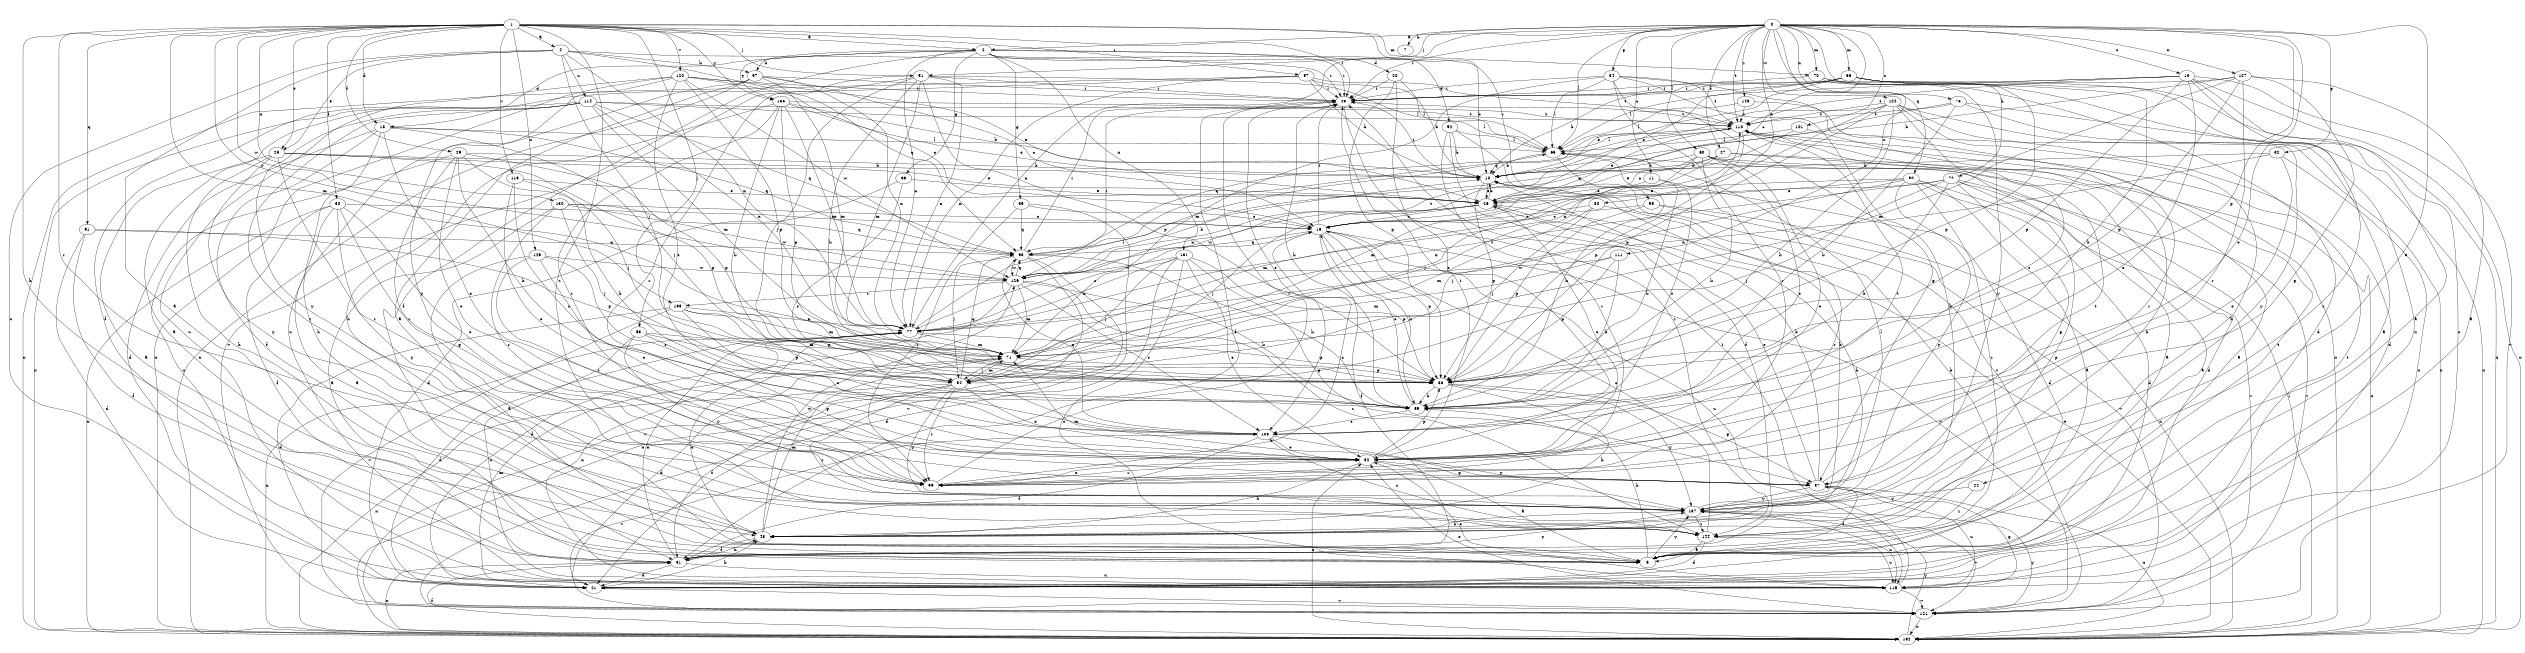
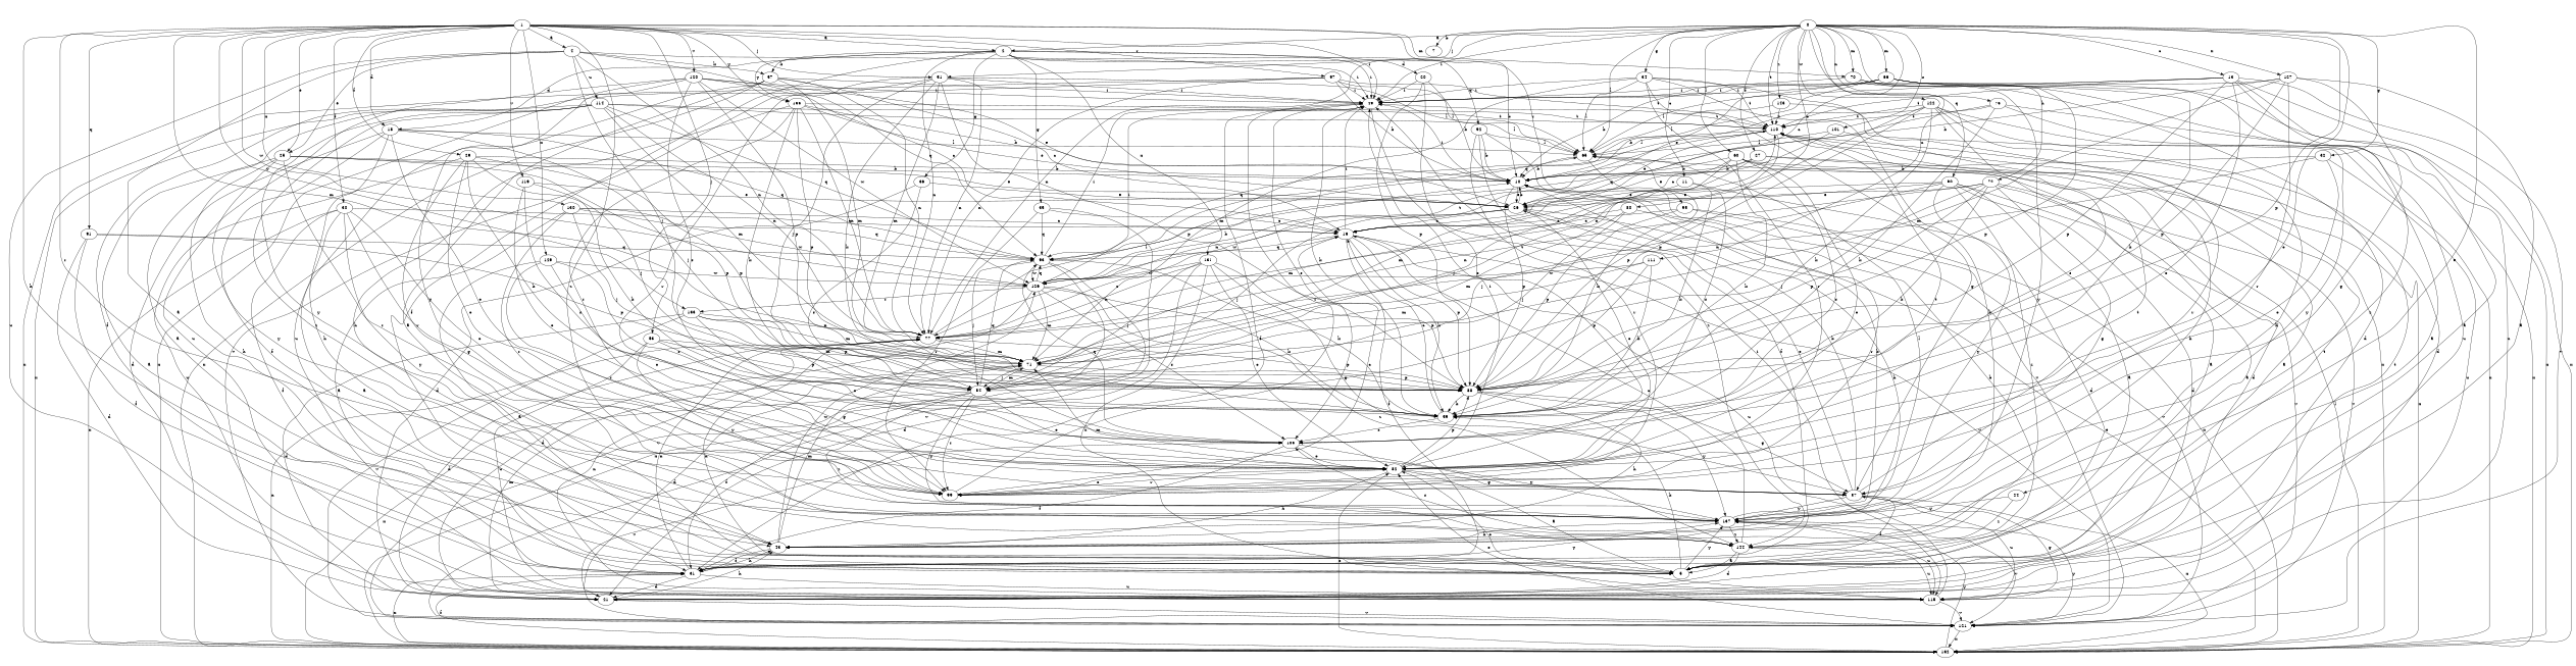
  strict digraph {
    0
    2
    7
    11
    13
    16
    24
    27
    32
    34
    n11 [label=72]
    49
    51
    60
    65
    66
    70
    75
    77
    80
    82
    88
    90
    101
    110
    111
    122
    127
    143
    18
    135
    10
    20
    31
    35
    36
    57
    92
    131
    59
    26
    21
    5
    115
    121
    132
    93
    144
    137
    71
    43
    99
    37
    54
    105
    126
    1
    4
    25
    29
    30
    53
    91
    95
    97
    119
    120
    129
    130
    133
    114
    0 -> 2 [label=a]
    0 -> 7 [label=b]
    0 -> 11 [label=c]
    0 -> 13 [label=c]
    0 -> 16 [label=c]
    0 -> 24 [label=e]
    0 -> 27 [label=f]
    0 -> 32 [label=g]
    0 -> 34 [label=g]
    0 -> n11 [label=h]
    0 -> 49 [label=i]
    0 -> 51 [label=j]
    0 -> 60 [label=l]
    0 -> 65 [label=l]
    0 -> 66 [label=m]
    0 -> 70 [label=m]
    0 -> 75 [label=n]
    0 -> 77 [label=n]
    0 -> 80 [label=o]
    0 -> 82 [label=o]
    0 -> 88 [label=p]
    0 -> 90 [label=q]
    0 -> 101 [label=s]
    0 -> 110 [label=t]
    0 -> 111 [label=u]
    0 -> 122 [label=w]
    0 -> 127 [label=x]
    0 -> 143 [label=z]
    2 -> 49 [label=i]
    2 -> 77 [label=n]
    2 -> 18 [label=d]
    2 -> 135 [label=y]
    2 -> 10 [label=b]
    2 -> 20 [label=d]
    2 -> 31 [label=f]
    2 -> 35 [label=g]
    2 -> 36 [label=g]
    2 -> 57 [label=k]
    2 -> 92 [label=q]
    2 -> 131 [label=x]
    11 -> 59 [label=k]
    11 -> 26 [label=e]
    11 -> 21 [label=d]
    13 -> 49 [label=i]
    13 -> 65 [label=l]
    13 -> 82 [label=o]
    13 -> 88 [label=p]
    13 -> 110 [label=t]
    13 -> 5 [label=a]
    13 -> 115 [label=u]
    13 -> 121 [label=v]
    13 -> 132 [label=x]
    16 -> 49 [label=i]
    16 -> 88 [label=p]
    16 -> 31 [label=f]
    16 -> 59 [label=k]
    16 -> 115 [label=u]
    16 -> 121 [label=v]
    16 -> 93 [label=q]
    24 -> 144 [label=z]
    24 -> 137 [label=y]
    27 -> 10 [label=b]
    27 -> 26 [label=e]
    27 -> 5 [label=a]
    27 -> 132 [label=x]
    27 -> 71 [label=m]
    32 -> 77 [label=n]
    32 -> 82 [label=o]
    32 -> 10 [label=b]
    32 -> 115 [label=u]
    34 -> 49 [label=i]
    34 -> 65 [label=l]
    34 -> 110 [label=t]
    34 -> 132 [label=x]
    34 -> 71 [label=m]
    34 -> 43 [label=h]
    34 -> 99 [label=r]
    34 -> 37 [label=g]
    n11 -> 77 [label=n]
-   n11 -> 43 [label=p]
+   n11 -> 88 [label=p]
    n11 -> 59 [label=k]
    n11 -> 26 [label=e]
    n11 -> 5 [label=a]
    n11 -> 121 [label=v]
    n11 -> 37 [label=g]
    n11 -> 54 [label=j]
    49 -> 110 [label=t]
    49 -> 31 [label=f]
    49 -> 59 [label=k]
    49 -> 144 [label=z]
    49 -> 105 [label=s]
    51 -> 49 [label=i]
    51 -> 65 [label=l]
    51 -> 77 [label=n]
    51 -> 88 [label=p]
    51 -> 59 [label=k]
    51 -> 121 [label=v]
    51 -> 71 [label=m]
    51 -> 99 [label=r]
    51 -> 54 [label=j]
    60 -> 77 [label=n]
    60 -> 82 [label=o]
    60 -> 10 [label=b]
    60 -> 59 [label=k]
    60 -> 21 [label=d]
    60 -> 5 [label=a]
    60 -> 54 [label=j]
    60 -> 105 [label=s]
    65 -> 10 [label=b]
    65 -> 59 [label=k]
    65 -> 105 [label=s]
    66 -> 49 [label=i]
    66 -> 88 [label=p]
    66 -> 10 [label=b]
    66 -> 59 [label=k]
    66 -> 26 [label=e]
    66 -> 132 [label=x]
    66 -> 93 [label=q]
    66 -> 144 [label=z]
    70 -> 49 [label=i]
    70 -> 21 [label=d]
    70 -> 115 [label=u]
    70 -> 137 [label=y]
    75 -> 110 [label=t]
    75 -> 59 [label=k]
    75 -> 5 [label=a]
    75 -> 132 [label=x]
    75 -> 93 [label=q]
    77 -> 16 [label=c]
    77 -> 65 [label=l]
    77 -> 88 [label=p]
    77 -> 21 [label=d]
    77 -> 71 [label=m]
    80 -> 16 [label=c]
    80 -> 71 [label=m]
    80 -> 99 [label=r]
    80 -> 54 [label=j]
    82 -> 49 [label=i]
    82 -> 88 [label=p]
    82 -> 110 [label=t]
    82 -> 5 [label=a]
    82 -> 43 [label=h]
    82 -> 99 [label=r]
    82 -> 37 [label=g]
    88 -> 59 [label=k]
    88 -> 137 [label=y]
    88 -> 43 [label=h]
    88 -> 37 [label=g]
    90 -> 26 [label=e]
    90 -> 21 [label=d]
    90 -> 5 [label=a]
    90 -> 121 [label=v]
    90 -> 144 [label=z]
    90 -> 137 [label=y]
    90 -> 71 [label=m]
    90 -> 54 [label=j]
    101 -> 16 [label=c]
    101 -> 65 [label=l]
    101 -> 99 [label=r]
    110 -> 65 [label=l]
    110 -> 88 [label=p]
    110 -> 26 [label=e]
    110 -> 93 [label=q]
    110 -> 43 [label=h]
    111 -> 88 [label=p]
    111 -> 59 [label=k]
    111 -> 71 [label=m]
    111 -> 126 [label=w]
    122 -> 77 [label=n]
    122 -> 88 [label=p]
    122 -> 110 [label=t]
    122 -> 10 [label=b]
    122 -> 59 [label=k]
    122 -> 21 [label=d]
    122 -> 132 [label=x]
    122 -> 43 [label=h]
    122 -> 105 [label=s]
    127 -> 49 [label=i]
    127 -> 88 [label=p]
    127 -> 10 [label=b]
    127 -> 5 [label=a]
    127 -> 71 [label=m]
    127 -> 99 [label=r]
    127 -> 37 [label=g]
    143 -> 65 [label=l]
    143 -> 110 [label=t]
    143 -> 137 [label=y]
    18 -> 65 [label=l]
    18 -> 82 [label=o]
    18 -> 31 [label=f]
    18 -> 21 [label=d]
    18 -> 93 [label=q]
    18 -> 43 [label=h]
    18 -> 54 [label=j]
    135 -> 77 [label=n]
    135 -> 88 [label=p]
    135 -> 110 [label=t]
    135 -> 10 [label=b]
    135 -> 59 [label=k]
    135 -> 26 [label=e]
    135 -> 43 [label=h]
    135 -> 99 [label=r]
    10 -> 49 [label=i]
    10 -> 88 [label=p]
    10 -> 26 [label=e]
    20 -> 49 [label=i]
    20 -> 82 [label=o]
    20 -> 88 [label=p]
    20 -> 10 [label=b]
    31 -> 77 [label=n]
    31 -> 110 [label=t]
    31 -> 21 [label=d]
    31 -> 115 [label=u]
    31 -> 132 [label=x]
    31 -> 137 [label=y]
    31 -> 43 [label=h]
    35 -> 16 [label=c]
    35 -> 121 [label=v]
    35 -> 93 [label=q]
    35 -> 99 [label=r]
    36 -> 26 [label=e]
    36 -> 21 [label=d]
    36 -> 105 [label=s]
    57 -> 16 [label=c]
    57 -> 49 [label=i]
    57 -> 77 [label=n]
    57 -> 5 [label=a]
    57 -> 115 [label=u]
    57 -> 132 [label=x]
    57 -> 71 [label=m]
    92 -> 65 [label=l]
    92 -> 10 [label=b]
    92 -> 31 [label=f]
    92 -> 121 [label=v]
    92 -> 99 [label=r]
    131 -> 77 [label=n]
    131 -> 82 [label=o]
    131 -> 88 [label=p]
    131 -> 21 [label=d]
    131 -> 115 [label=u]
    131 -> 37 [label=g]
    131 -> 54 [label=j]
    131 -> 126 [label=w]
    59 -> 16 [label=c]
    59 -> 105 [label=s]
    26 -> 16 [label=c]
    26 -> 82 [label=o]
    26 -> 10 [label=b]
    26 -> 43 [label=h]
    26 -> 54 [label=j]
    26 -> 126 [label=w]
    21 -> 110 [label=t]
    21 -> 121 [label=v]
    21 -> 71 [label=m]
    21 -> 43 [label=h]
    5 -> 77 [label=n]
    5 -> 10 [label=b]
    5 -> 59 [label=k]
    5 -> 137 [label=y]
    115 -> 49 [label=i]
    115 -> 77 [label=n]
    115 -> 82 [label=o]
    115 -> 121 [label=v]
    115 -> 37 [label=g]
    121 -> 82 [label=o]
    121 -> 132 [label=x]
    121 -> 137 [label=y]
    132 -> 65 [label=l]
    132 -> 77 [label=n]
    132 -> 82 [label=o]
    132 -> 31 [label=f]
    132 -> 26 [label=e]
    132 -> 137 [label=y]
    93 -> 49 [label=i]
    93 -> 59 [label=k]
    93 -> 121 [label=v]
    93 -> 132 [label=x]
    93 -> 54 [label=j]
    93 -> 126 [label=w]
    144 -> 16 [label=c]
    144 -> 21 [label=d]
    144 -> 5 [label=a]
    144 -> 115 [label=u]
    144 -> 105 [label=s]
    137 -> 65 [label=l]
    137 -> 10 [label=b]
    137 -> 115 [label=u]
    137 -> 121 [label=v]
    137 -> 144 [label=z]
    137 -> 43 [label=h]
    71 -> 88 [label=p]
    71 -> 110 [label=t]
    71 -> 21 [label=d]
    71 -> 54 [label=j]
    43 -> 31 [label=f]
    43 -> 71 [label=m]
    43 -> 126 [label=w]
    99 -> 16 [label=c]
    99 -> 49 [label=i]
    99 -> 82 [label=o]
    37 -> 110 [label=t]
    37 -> 10 [label=b]
    37 -> 31 [label=f]
    37 -> 26 [label=e]
    37 -> 115 [label=u]
    37 -> 132 [label=x]
    37 -> 137 [label=y]
    37 -> 71 [label=m]
    54 -> 82 [label=o]
    54 -> 31 [label=f]
    54 -> 132 [label=x]
    54 -> 93 [label=q]
    54 -> 144 [label=z]
    54 -> 137 [label=y]
    54 -> 71 [label=m]
    54 -> 99 [label=r]
    105 -> 82 [label=o]
    105 -> 31 [label=f]
    105 -> 121 [label=v]
    105 -> 93 [label=q]
    105 -> 137 [label=y]
    126 -> 49 [label=i]
    126 -> 110 [label=t]
    126 -> 10 [label=b]
    126 -> 59 [label=k]
    126 -> 21 [label=d]
    126 -> 93 [label=q]
    126 -> 144 [label=z]
    126 -> 71 [label=m]
    126 -> 105 [label=s]
    126 -> 133 [label=r]
    1 -> 2 [label=a]
    1 -> 49 [label=i]
    1 -> 51 [label=j]
    1 -> 70 [label=m]
    1 -> 18 [label=d]
    1 -> 135 [label=y]
    1 -> 144 [label=z]
    1 -> 71 [label=m]
    1 -> 43 [label=h]
    1 -> 99 [label=r]
    1 -> 126 [label=w]
    1 -> 4 [label=a]
    1 -> 25 [label=e]
    1 -> 29 [label=f]
    1 -> 30 [label=f]
    1 -> 53 [label=j]
    1 -> 91 [label=q]
    1 -> 95 [label=r]
    1 -> 97 [label=r]
    1 -> 119 [label=v]
    1 -> 120 [label=v]
    1 -> 129 [label=x]
    1 -> 130 [label=x]
    1 -> 133 [label=y]
    4 -> 49 [label=i]
    4 -> 77 [label=n]
    4 -> 57 [label=k]
    4 -> 5 [label=a]
    4 -> 115 [label=u]
    4 -> 93 [label=q]
    4 -> 54 [label=j]
    4 -> 25 [label=e]
    4 -> 114 [label=u]
    25 -> 88 [label=p]
    25 -> 10 [label=b]
    25 -> 26 [label=e]
    25 -> 5 [label=a]
    25 -> 137 [label=y]
    25 -> 43 [label=h]
    25 -> 99 [label=r]
    29 -> 82 [label=o]
    29 -> 88 [label=p]
    29 -> 10 [label=b]
    29 -> 59 [label=k]
    29 -> 115 [label=u]
    29 -> 99 [label=r]
    29 -> 54 [label=j]
    30 -> 16 [label=c]
    30 -> 82 [label=o]
    30 -> 31 [label=f]
    30 -> 5 [label=a]
    30 -> 132 [label=x]
    30 -> 137 [label=y]
    30 -> 37 [label=g]
    53 -> 88 [label=p]
    53 -> 115 [label=u]
    53 -> 137 [label=y]
    53 -> 71 [label=m]
    53 -> 37 [label=g]
    91 -> 88 [label=p]
    91 -> 31 [label=f]
    91 -> 21 [label=d]
    91 -> 93 [label=q]
    95 -> 16 [label=c]
    95 -> 88 [label=p]
    95 -> 121 [label=v]
    95 -> 132 [label=x]
    97 -> 49 [label=i]
    97 -> 65 [label=l]
    97 -> 77 [label=n]
    97 -> 110 [label=t]
    97 -> 10 [label=b]
    97 -> 31 [label=f]
    97 -> 132 [label=x]
    119 -> 82 [label=o]
    119 -> 59 [label=k]
    119 -> 26 [label=e]
    119 -> 105 [label=s]
    120 -> 16 [label=c]
    120 -> 49 [label=i]
    120 -> 88 [label=p]
    120 -> 26 [label=e]
    120 -> 115 [label=u]
    120 -> 132 [label=x]
    120 -> 137 [label=y]
    120 -> 105 [label=s]
    120 -> 126 [label=w]
    129 -> 82 [label=o]
    129 -> 5 [label=a]
    129 -> 99 [label=r]
    129 -> 105 [label=s]
    129 -> 126 [label=w]
    130 -> 16 [label=c]
    130 -> 5 [label=a]
    130 -> 93 [label=q]
    130 -> 99 [label=r]
    130 -> 54 [label=j]
    130 -> 126 [label=w]
    133 -> 77 [label=n]
    133 -> 82 [label=o]
    133 -> 88 [label=p]
    133 -> 21 [label=d]
    133 -> 121 [label=v]
    133 -> 71 [label=m]
    114 -> 65 [label=l]
    114 -> 77 [label=n]
    114 -> 110 [label=t]
    114 -> 5 [label=a]
    114 -> 132 [label=x]
    114 -> 93 [label=q]
    114 -> 144 [label=z]
    114 -> 137 [label=y]
    114 -> 71 [label=m]
  }
